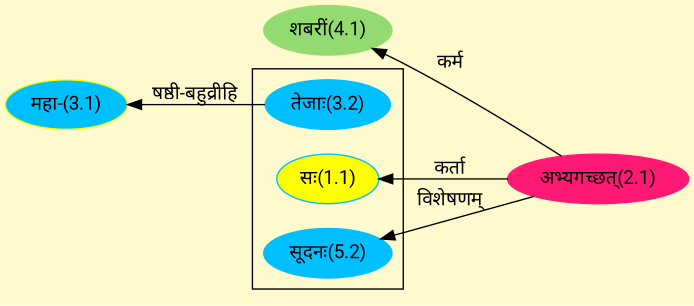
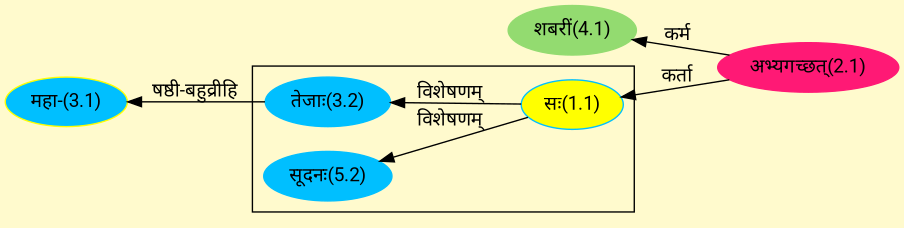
  digraph {
    bgcolor=lemonchiffon1
    compound=true
    fontname=Roboto
    rankdir=LR
    node [color="#00BFFF" fontname=Roboto style=filled]
    edge [dir=back fontname=Roboto]
    n1 [label="तेजाः(3.2)"]
    n2 [fillcolor="#FFFF00" label="सः(1.1)"]
    n3 [label="सूदनः(5.2)"]
    n4 [color="#FF1975" label="अभ्यगच्छत्(2.1)"]
    n5 [color="#FFFF00" fillcolor="#00BFFF" label="महा-(3.1)"]
    n6 [color="#93DB70" label="शबरीं(4.1)"]
    subgraph cluster_1 {
      n1
      n2
      n3
    }
+   n1 -> n2 [label="विशेषणम्"]
    n2 -> n4 [label="कर्ता"]
-   n3 -> n4 [label="विशेषणम्"]
+   n3 -> n2 [label="विशेषणम्"]
    n5 -> n1 [label="षष्ठी-बहुव्रीहि"]
    n6 -> n4 [label="कर्म"]
  }
